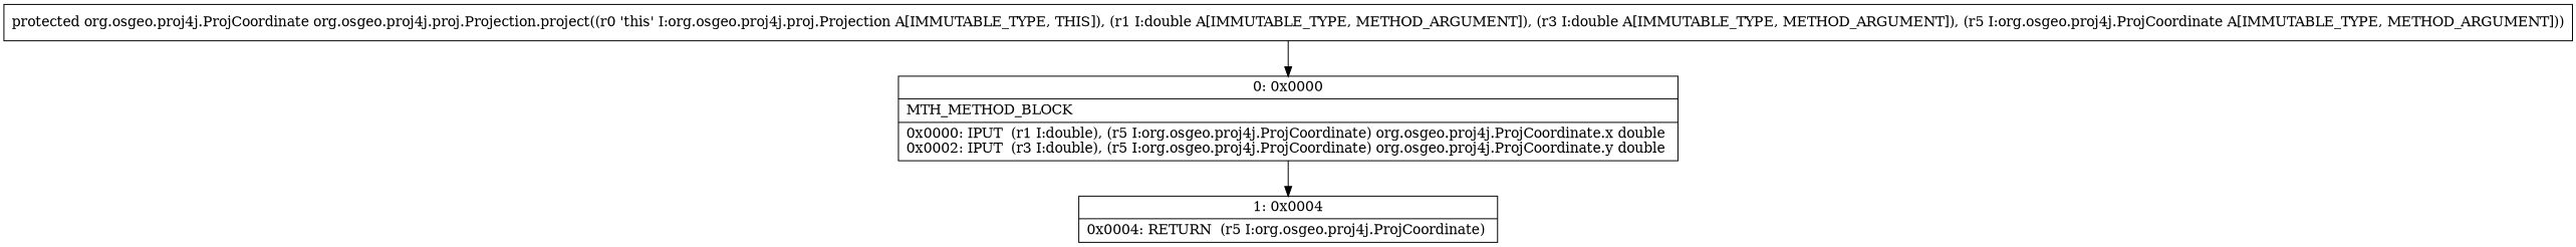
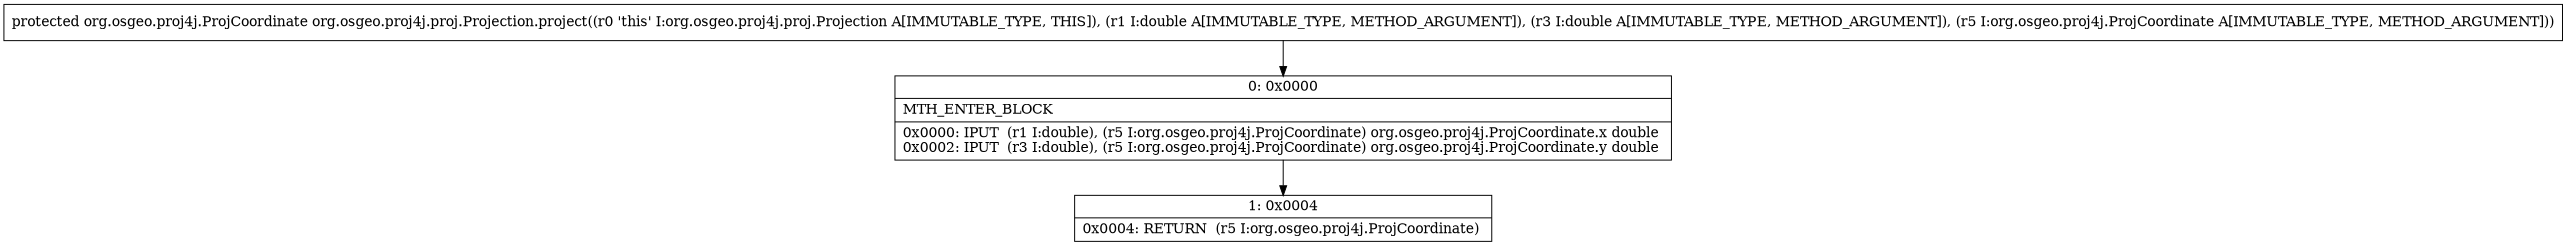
  digraph {
    node [shape=record]
-   n1 [label="{0\:\ 0x0000|MTH_METHOD_BLOCK\l|0x0000: IPUT  (r1 I:double), (r5 I:org.osgeo.proj4j.ProjCoordinate) org.osgeo.proj4j.ProjCoordinate.x double \l0x0002: IPUT  (r3 I:double), (r5 I:org.osgeo.proj4j.ProjCoordinate) org.osgeo.proj4j.ProjCoordinate.y double \l}"]
+   n1 [label="{0\:\ 0x0000|MTH_ENTER_BLOCK\l|0x0000: IPUT  (r1 I:double), (r5 I:org.osgeo.proj4j.ProjCoordinate) org.osgeo.proj4j.ProjCoordinate.x double \l0x0002: IPUT  (r3 I:double), (r5 I:org.osgeo.proj4j.ProjCoordinate) org.osgeo.proj4j.ProjCoordinate.y double \l}"]
    n2 [label="{1\:\ 0x0004|0x0004: RETURN  (r5 I:org.osgeo.proj4j.ProjCoordinate) \l}"]
    n3 [label="{protected org.osgeo.proj4j.ProjCoordinate org.osgeo.proj4j.proj.Projection.project((r0 'this' I:org.osgeo.proj4j.proj.Projection A[IMMUTABLE_TYPE, THIS]), (r1 I:double A[IMMUTABLE_TYPE, METHOD_ARGUMENT]), (r3 I:double A[IMMUTABLE_TYPE, METHOD_ARGUMENT]), (r5 I:org.osgeo.proj4j.ProjCoordinate A[IMMUTABLE_TYPE, METHOD_ARGUMENT])) }"]
    n1 -> n2
    n3 -> n1
  }
